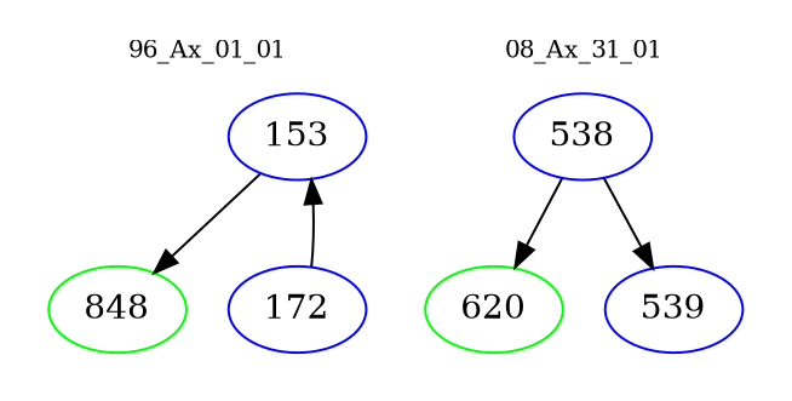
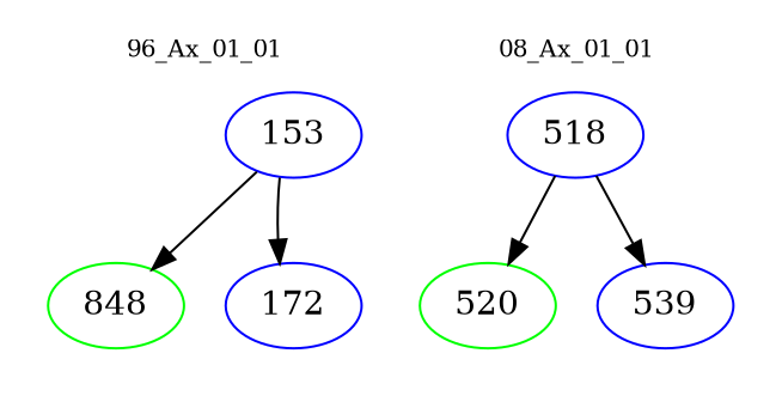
  digraph {
    node [color=blue]
    edge [color=black]
    n1 [label=153]
    n2 [color=green label=848]
    n3 [label=172]
-   n4 [label=538]
-   n5 [color=green label=620]
+   n4 [label=518]
+   n5 [color=green label=520]
    n6 [label=539]
    subgraph cluster_1 {
      color=white
      fontsize=10
      label="96_Ax_01_01"
      n1
      n2
      n3
    }
    subgraph cluster_2 {
      color=white
      fontsize=10
-     label="08_Ax_31_01"
+     label="08_Ax_01_01"
      n4
      n5
      n6
    }
    n1 -> n2
-   n3 -> n1
+   n1 -> n3
    n4 -> n5
    n4 -> n6
  }
